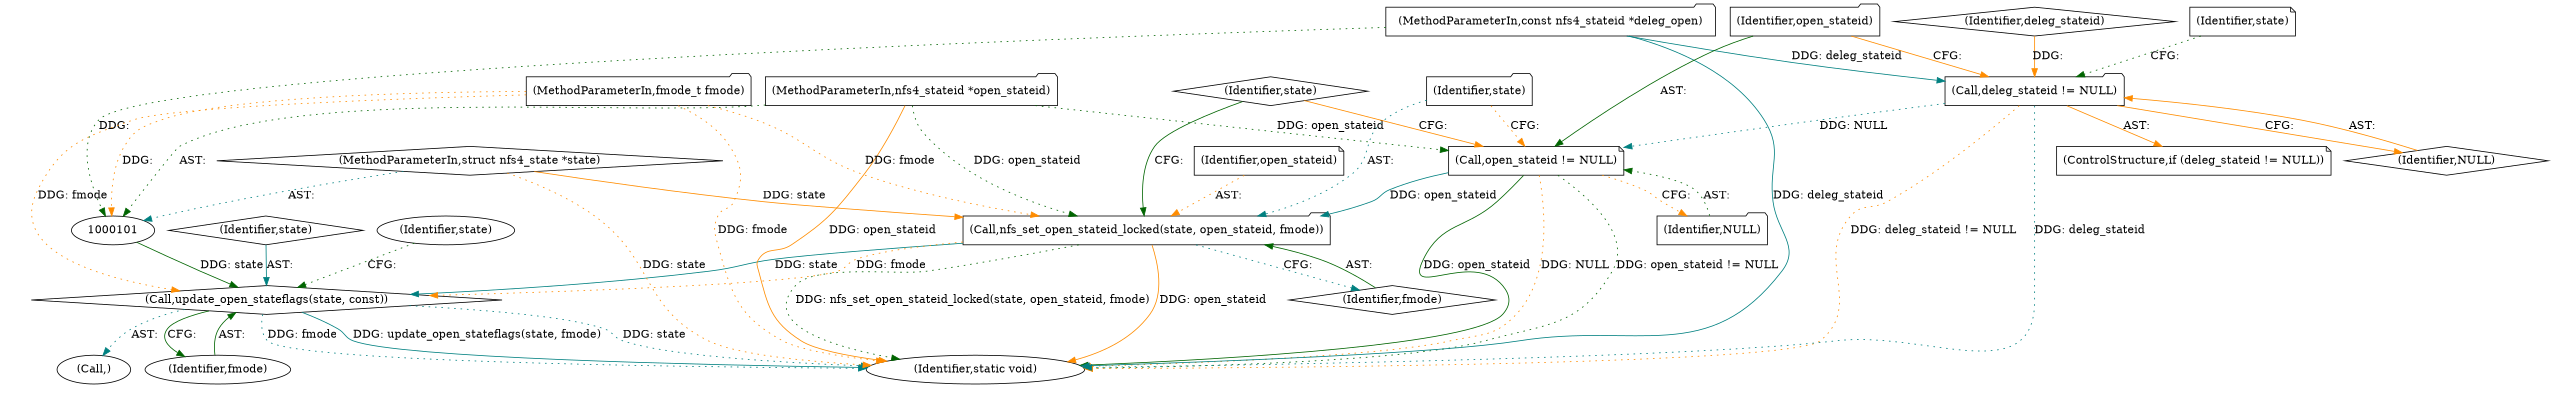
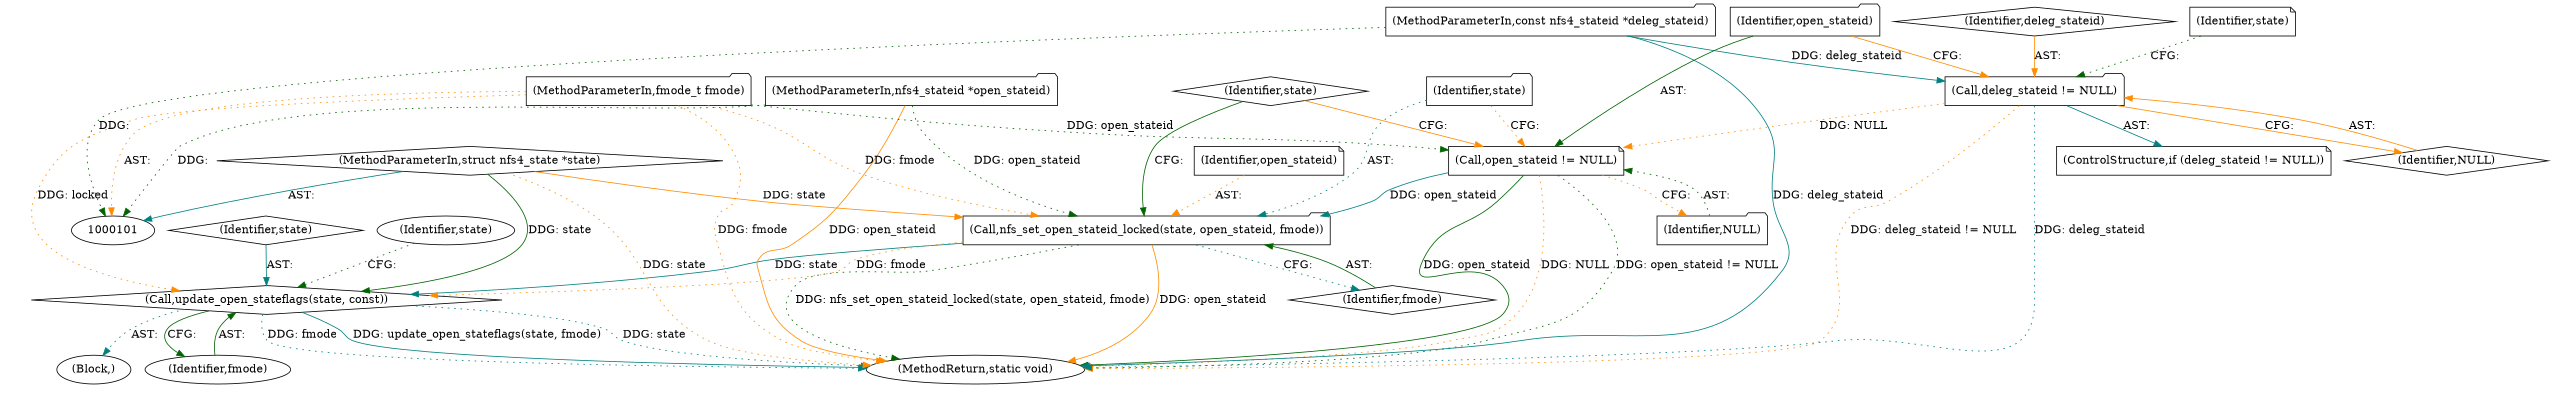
  digraph {
    node [shape=folder]
    edge [color=darkorange style=dotted]
    n1 [label="(Call,nfs_set_open_stateid_locked(state, open_stateid, fmode))"]
    n2 [label="(Call,update_open_stateflags(state, const))" shape=diamond]
    n3 [label="(Identifier,fmode)" shape=diamond]
-   n4 [label="(Identifier,static void)" shape=ellipse]
-   n5 [label="(Call,)" shape=ellipse]
+   n4 [label="(MethodReturn,static void)" shape=ellipse]
+   n5 [label="(Block,)" shape=ellipse]
    n6 [label="(Identifier,fmode)" shape=ellipse]
    n7 [label="(MethodParameterIn,struct nfs4_state *state)" shape=diamond]
    1000101 [shape=ellipse]
    n9 [label="(Call,open_stateid != NULL)" shape=note]
    n10 [label="(Identifier,NULL)"]
    n11 [label="(MethodParameterIn,nfs4_stateid *open_stateid)"]
    n12 [label="(Call,deleg_stateid != NULL)"]
    n13 [label="(ControlStructure,if (deleg_stateid != NULL))" shape=note]
    n14 [label="(Identifier,NULL)" shape=diamond]
-   n15 [label="(MethodParameterIn,const nfs4_stateid *deleg_open)"]
+   n15 [label="(MethodParameterIn,const nfs4_stateid *deleg_stateid)"]
    n16 [label="(MethodParameterIn,fmode_t fmode)"]
    n17 [label="(Identifier,open_stateid)" shape=note]
    n18 [label="(Identifier,deleg_stateid)" shape=diamond]
    n19 [label="(Identifier,state)" shape=diamond]
    n20 [label="(Identifier,open_stateid)"]
    n21 [label="(Identifier,state)" shape=ellipse]
    n22 [label="(Identifier,state)" shape=note]
    n23 [label="(Identifier,state)"]
    n24 [label="(Identifier,state)" shape=diamond]
    n1 -> n2 [color=teal label="DDG: state" style=solid]
    n1 -> n2 [label="DDG: fmode"]
    n1 -> n3 [color=teal label="CFG: "]
    n1 -> n4 [color=darkgreen label="DDG: nfs_set_open_stateid_locked(state, open_stateid, fmode)"]
    n1 -> n4 [label="DDG: open_stateid" style=solid]
    n2 -> n4 [color=teal label="DDG: state"]
    n2 -> n4 [color=teal label="DDG: fmode"]
    n2 -> n4 [color=teal label="DDG: update_open_stateflags(state, fmode)" style=solid]
    n2 -> n5 [color=teal label="AST: "]
    n2 -> n6 [color=darkgreen label="CFG: " style=solid]
    n3 -> n1 [color=darkgreen label="AST: " style=solid]
    n6 -> n2 [color=darkgreen label="AST: " style=solid]
    n7 -> n1 [label="DDG: state" style=solid]
-   1000101 -> n2 [color=darkgreen label="DDG: state" style=solid]
+   n7 -> n2 [color=darkgreen label="DDG: state" style=solid]
    n7 -> n4 [label="DDG: state"]
-   n7 -> 1000101 [color=teal label="AST: "]
+   n7 -> 1000101 [color=teal label="AST: " style=solid]
    n9 -> n1 [color=teal label="DDG: open_stateid" style=solid]
    n9 -> n4 [color=darkgreen label="DDG: open_stateid" style=solid]
    n9 -> n4 [label="DDG: NULL"]
    n9 -> n4 [color=darkgreen label="DDG: open_stateid != NULL"]
    n9 -> n10 [label="CFG: "]
    n10 -> n9 [color=darkgreen label="AST: "]
    n11 -> n1 [color=darkgreen label="DDG: open_stateid"]
    n11 -> n4 [label="DDG: open_stateid" style=solid]
-   n11 -> 1000101 [color=darkgreen label="AST: "]
-   n11 -> n9 [color=darkgreen label="DDG: open_stateid"]
+   n11 -> 1000101 [color=darkgreen label="DDG: "]
+   n16 -> n9 [color=darkgreen label="DDG: open_stateid"]
    n12 -> n4 [label="DDG: deleg_stateid != NULL"]
    n12 -> n4 [color=teal label="DDG: deleg_stateid"]
-   n12 -> n9 [color=teal label="DDG: NULL"]
-   n12 -> n13 [label="AST: " style=solid]
+   n12 -> n9 [label="DDG: NULL"]
+   n12 -> n13 [color=teal label="AST: " style=solid]
    n12 -> n14 [label="CFG: " style=solid]
    n14 -> n12 [label="AST: " style=solid]
    n15 -> n4 [color=teal label="DDG: deleg_stateid" style=solid]
    n15 -> 1000101 [color=darkgreen label="DDG: "]
    n15 -> n12 [color=teal label="DDG: deleg_stateid" style=solid]
    n16 -> n1 [label="DDG: fmode"]
-   n16 -> n2 [label="DDG: fmode"]
+   n16 -> n2 [label="DDG: locked"]
    n16 -> n4 [label="DDG: fmode"]
-   n16 -> 1000101 [label="DDG: "]
+   n16 -> 1000101 [label="AST: "]
    n17 -> n1 [label="AST: "]
-   n18 -> n12 [label="DDG: " style=solid]
+   n18 -> n12 [label="AST: " style=solid]
    n19 -> n2 [color=teal label="AST: " style=solid]
    n20 -> n9 [color=darkgreen label="AST: " style=solid]
    n20 -> n12 [label="CFG: " style=solid]
    n21 -> n2 [color=darkgreen label="CFG: "]
    n22 -> n12 [color=darkgreen label="CFG: "]
    n23 -> n1 [color=teal label="AST: "]
    n23 -> n9 [label="CFG: "]
    n24 -> n1 [color=darkgreen label="CFG: " style=solid]
    n24 -> n9 [label="CFG: " style=solid]
  }
